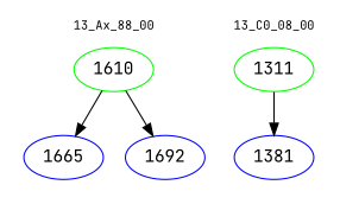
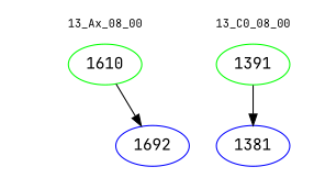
  digraph {
    fontname="JetBrains Mono"
    node [color=blue fontname="JetBrains Mono"]
    edge [color=black fontname="JetBrains Mono"]
    n1 [color=green label=1610]
-   n2 [label=1665]
    n3 [label=1692]
-   n4 [color=green label=1311]
+   n4 [color=green label=1391]
    n5 [label=1381]
    subgraph cluster_1 {
      color=white
      fontsize=10
-     label="13_Ax_88_00"
+     label="13_Ax_08_00"
      n1
-     n2
      n3
    }
    subgraph cluster_2 {
      color=white
      fontsize=10
      label="13_C0_08_00"
      n4
      n5
    }
-   n1 -> n2
    n1 -> n3
    n4 -> n5
  }
